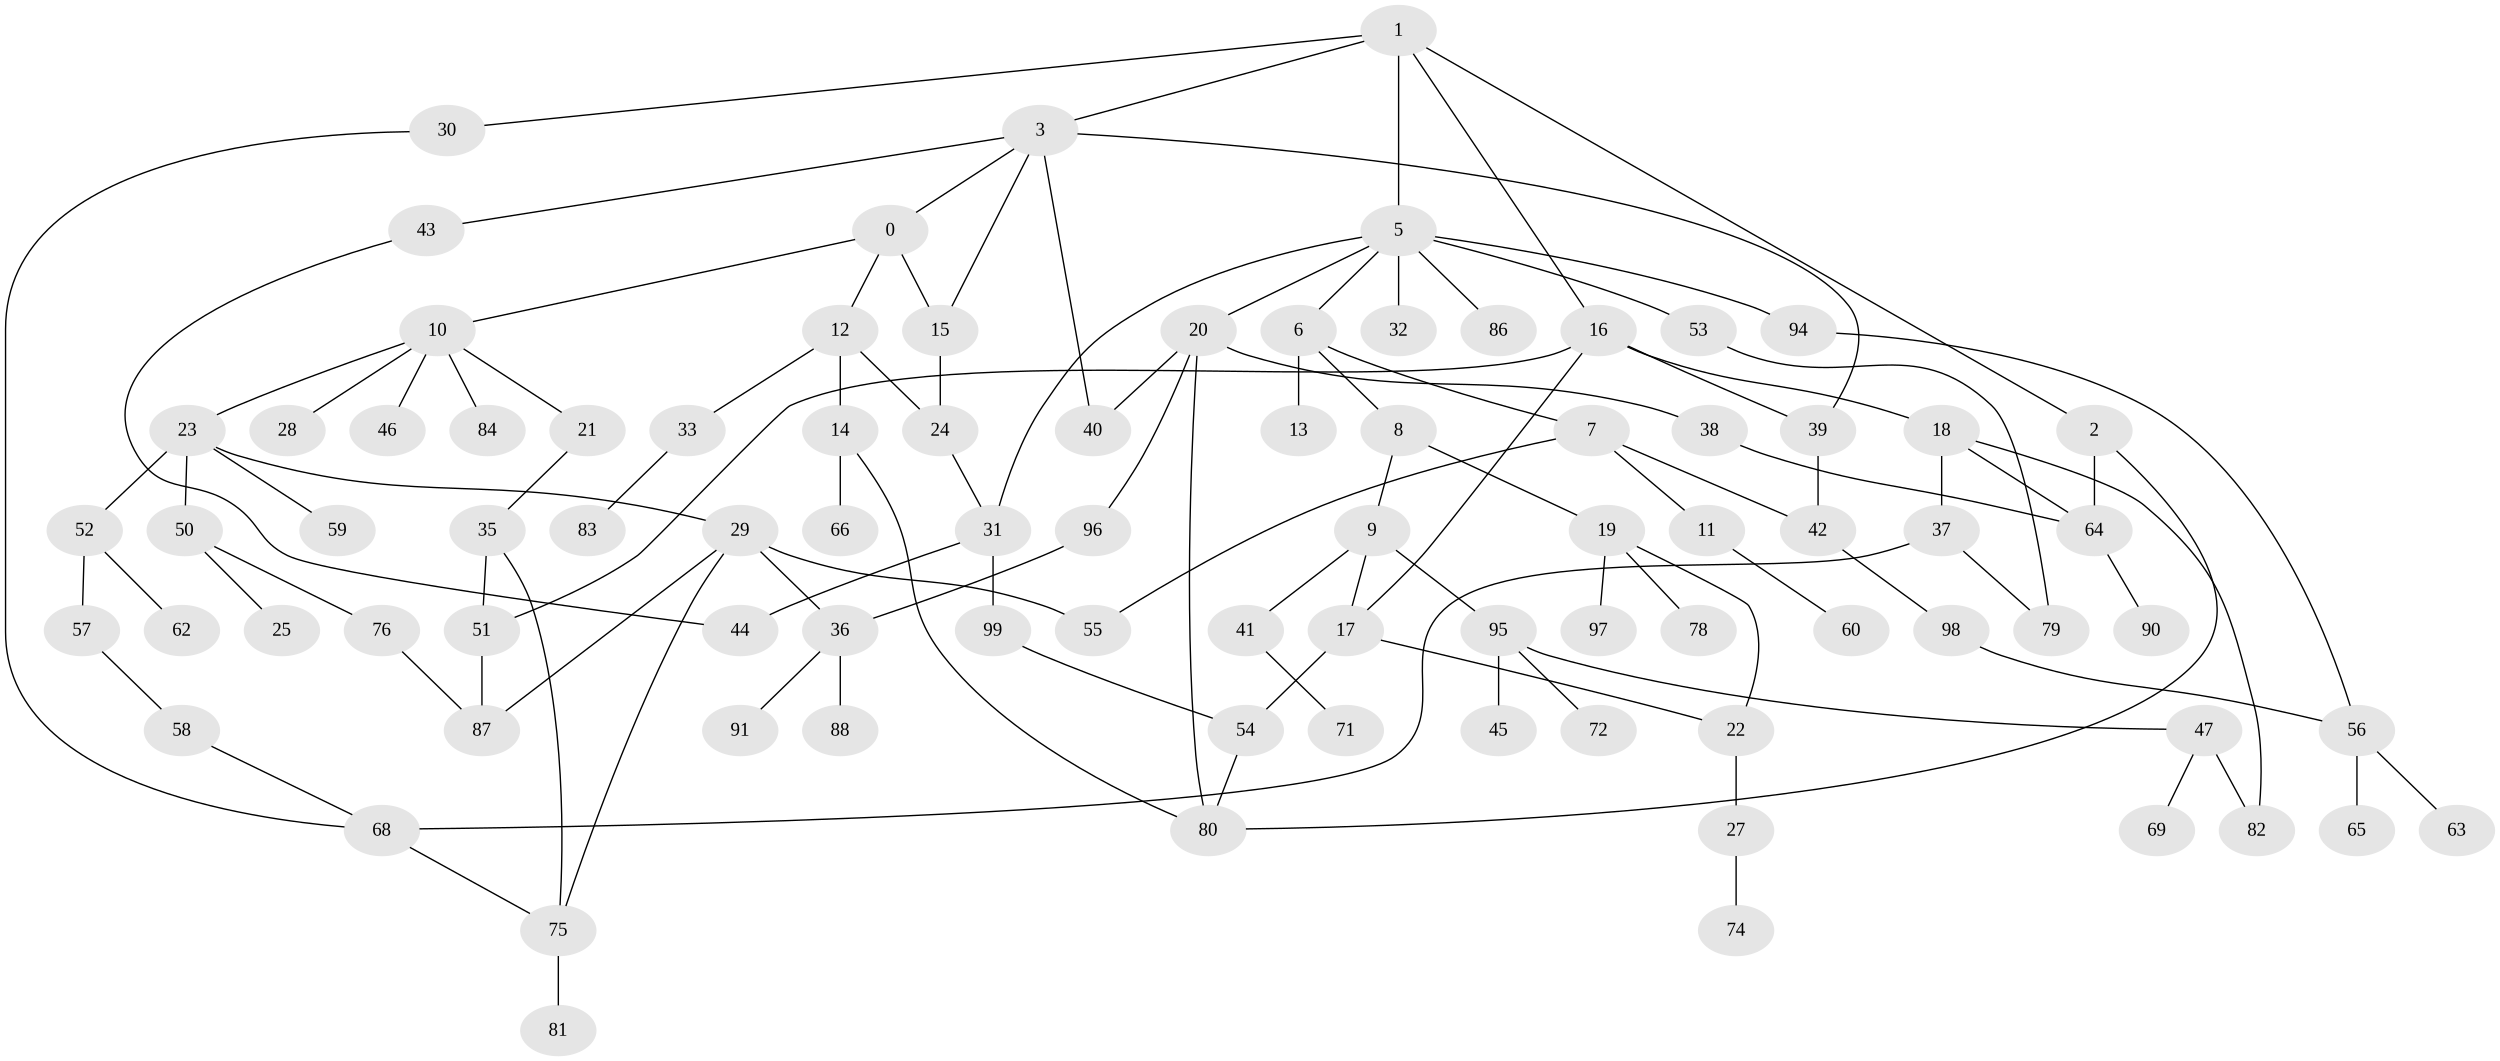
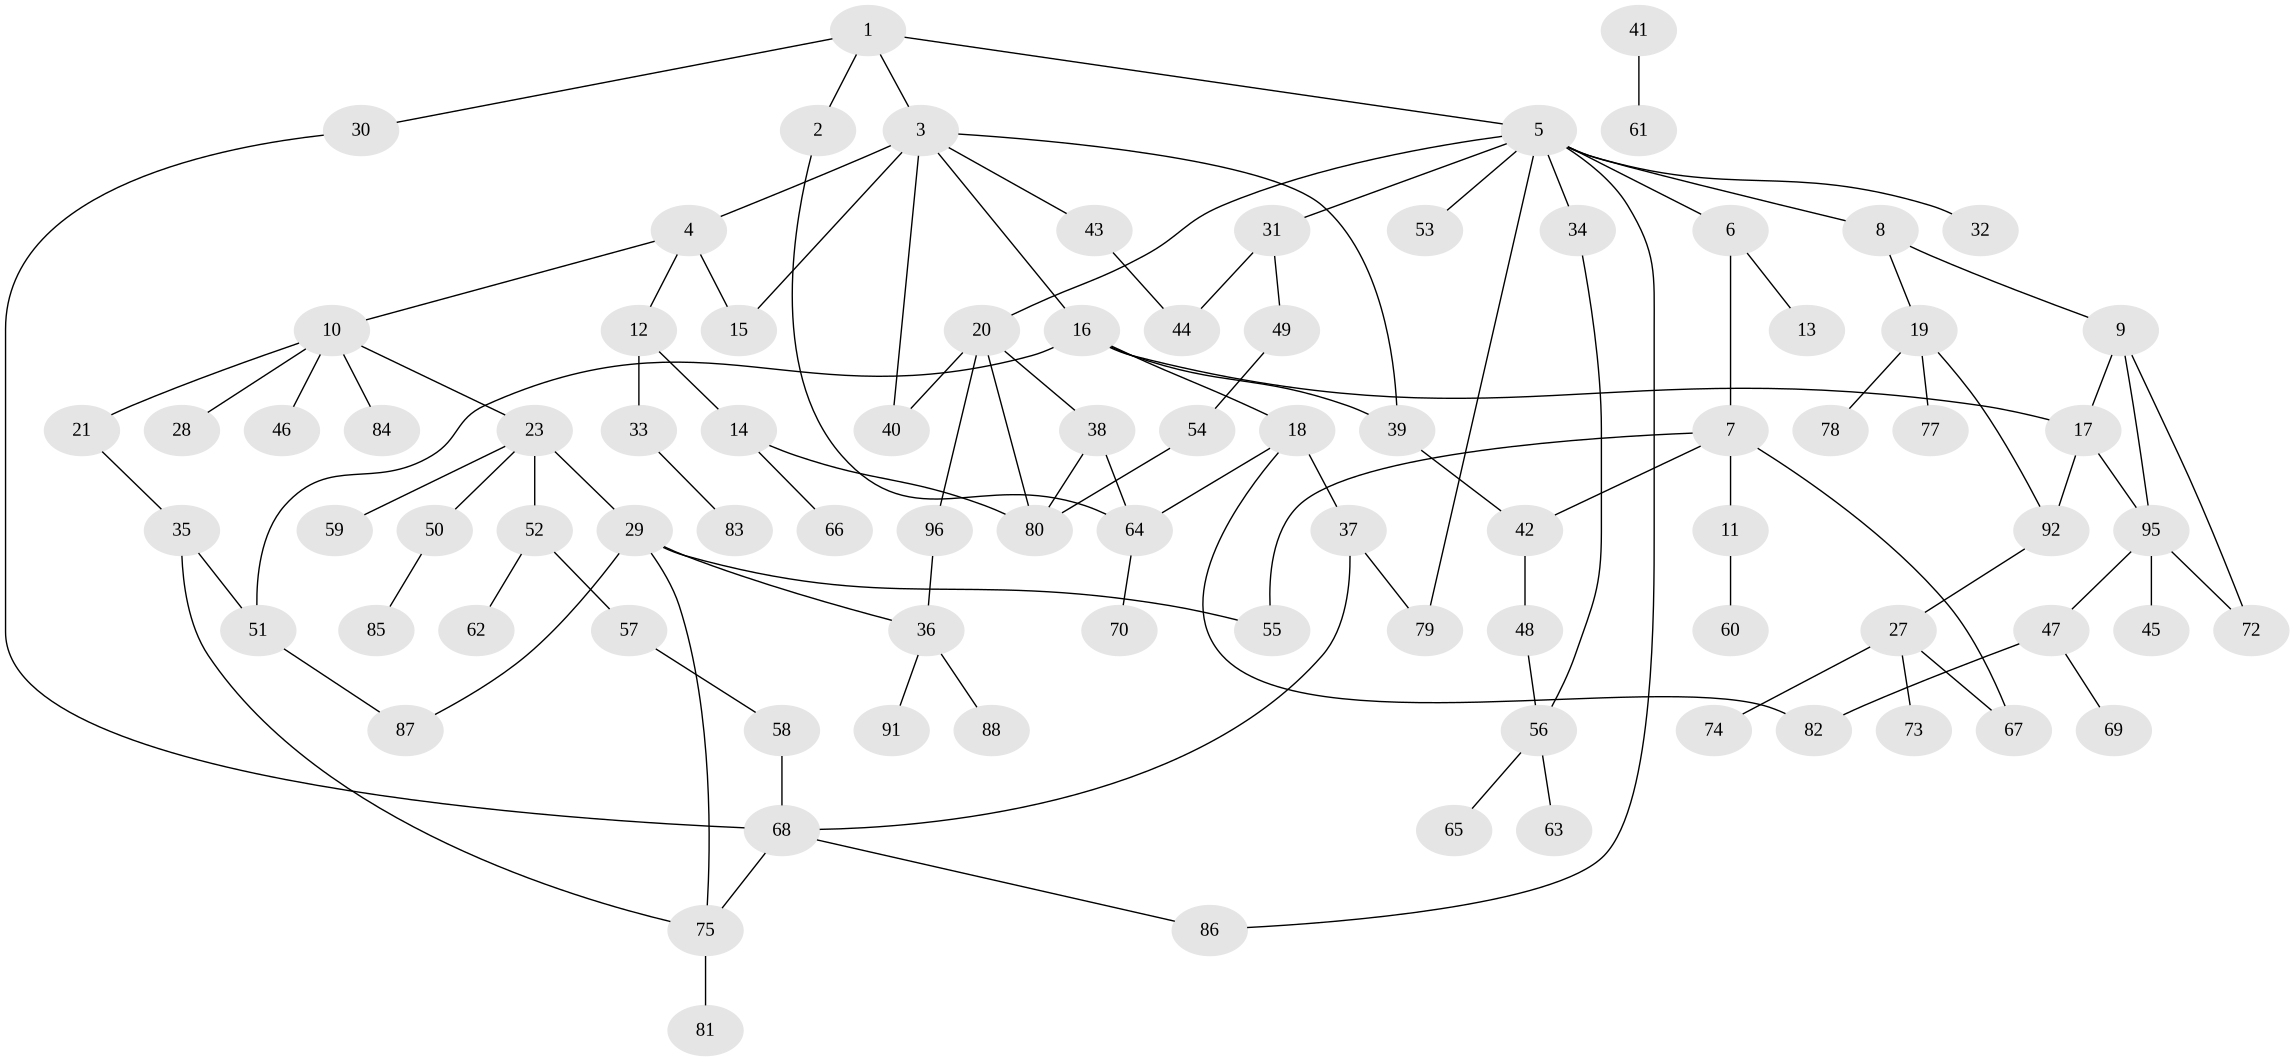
  graph {
    fontname="Liberation Serif"
    node [color=gray90 fontname="Liberation Serif" style=filled]
    edge [fontname="Liberation Serif"]
    1
    2
    3
    5
    16
    30
    64
    80
-   4 [label=0]
+   4
    15
    39
    40
    43
    6
    8
    20
    31
    32
-   34 [label=94]
+   34
    53
    86
    17
    18
    51
    68
-   70 [label=90]
+   70
    10
    12
-   24
    42
    44
    21
    23
    28
    46
    84
    14
    33
    7
    13
    9
    19
    n43 [label=96]
    38
-   49 [label=99]
+   49
    56
    79
    11
    55
+   67
    60
-   48 [label=98]
+   48
    n53 [label=95]
    41
-   22
-   77 [label=97]
+   22 [label=92]
+   77
    78
    54
    45
    47
    72
-   61 [label=71]
+   61
    35
    29
    50
    52
    59
    66
    83
    37
    82
    87
    27
    36
    75
+   73
    74
-   76
-   85 [label=25]
+   85
    57
    62
    69
    n83 [label=91]
    88
    81
    63
    65
    58
    1 -- 2
    1 -- 3
    1 -- 5
-   1 -- 16
+   3 -- 16
    1 -- 30
    2 -- 64
-   2 -- 80
+   38 -- 80
    3 -- 4
    3 -- 15
    3 -- 39
    3 -- 40
    3 -- 43
    5 -- 6
-   6 -- 8
+   5 -- 8
    5 -- 20
    5 -- 31
    5 -- 32
    5 -- 34
    5 -- 53
    5 -- 86
    16 -- 39
    16 -- 17
    16 -- 18
    16 -- 51
    30 -- 68
    64 -- 70
    4 -- 15
    4 -- 10
    4 -- 12
-   15 -- 24
    39 -- 42
    43 -- 44
    6 -- 7
    6 -- 13
    8 -- 9
    8 -- 19
    20 -- 80
    20 -- 40
    20 -- n43
    20 -- 38
    31 -- 44
    31 -- 49
    34 -- 56
-   53 -- 79
+   5 -- 79
    17 -- 22
-   17 -- 54
+   17 -- n53
    18 -- 64
    18 -- 37
    18 -- 82
    51 -- 87
+   68 -- 86
    68 -- 75
    10 -- 21
    10 -- 23
    10 -- 28
    10 -- 46
    10 -- 84
-   12 -- 24
    12 -- 14
    12 -- 33
-   24 -- 31
    42 -- 48
    21 -- 35
    23 -- 29
    23 -- 50
    23 -- 52
    23 -- 59
    14 -- 80
    14 -- 66
    33 -- 83
    7 -- 42
    7 -- 11
    7 -- 55
+   7 -- 67
    9 -- 17
    9 -- n53
-   9 -- 41
+   9 -- 72
    19 -- 22
    19 -- 77
    19 -- 78
    n43 -- 36
    38 -- 64
    49 -- 54
    56 -- 63
    56 -- 65
    11 -- 60
    48 -- 56
    n53 -- 45
    n53 -- 47
    n53 -- 72
    41 -- 61
    22 -- 27
    54 -- 80
    47 -- 82
    47 -- 69
    35 -- 51
    35 -- 75
    29 -- 55
    29 -- 87
    29 -- 36
    29 -- 75
-   50 -- 76
    50 -- 85
    52 -- 57
    52 -- 62
    37 -- 68
    37 -- 79
+   27 -- 67
+   27 -- 73
    27 -- 74
    36 -- n83
    36 -- 88
    75 -- 81
-   76 -- 87
    57 -- 58
    58 -- 68
  }
